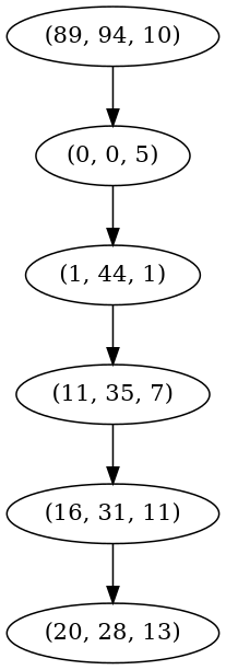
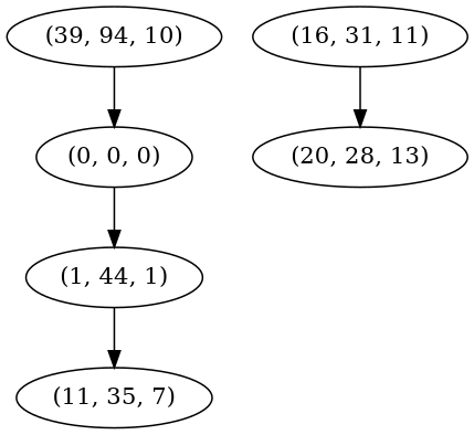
  digraph {
-   "(0, 0, 0)" [label="(0, 0, 5)"]
+   "(0, 0, 0)"
    "(1, 44, 1)"
    "(11, 35, 7)"
-   "(89, 94, 10)"
+   "(89, 94, 10)" [label="(39, 94, 10)"]
    "(16, 31, 11)"
    "(20, 28, 13)"
    "(0, 0, 0)" -> "(1, 44, 1)"
    "(1, 44, 1)" -> "(11, 35, 7)"
-   "(11, 35, 7)" -> "(16, 31, 11)"
    "(89, 94, 10)" -> "(0, 0, 0)"
    "(16, 31, 11)" -> "(20, 28, 13)"
  }
